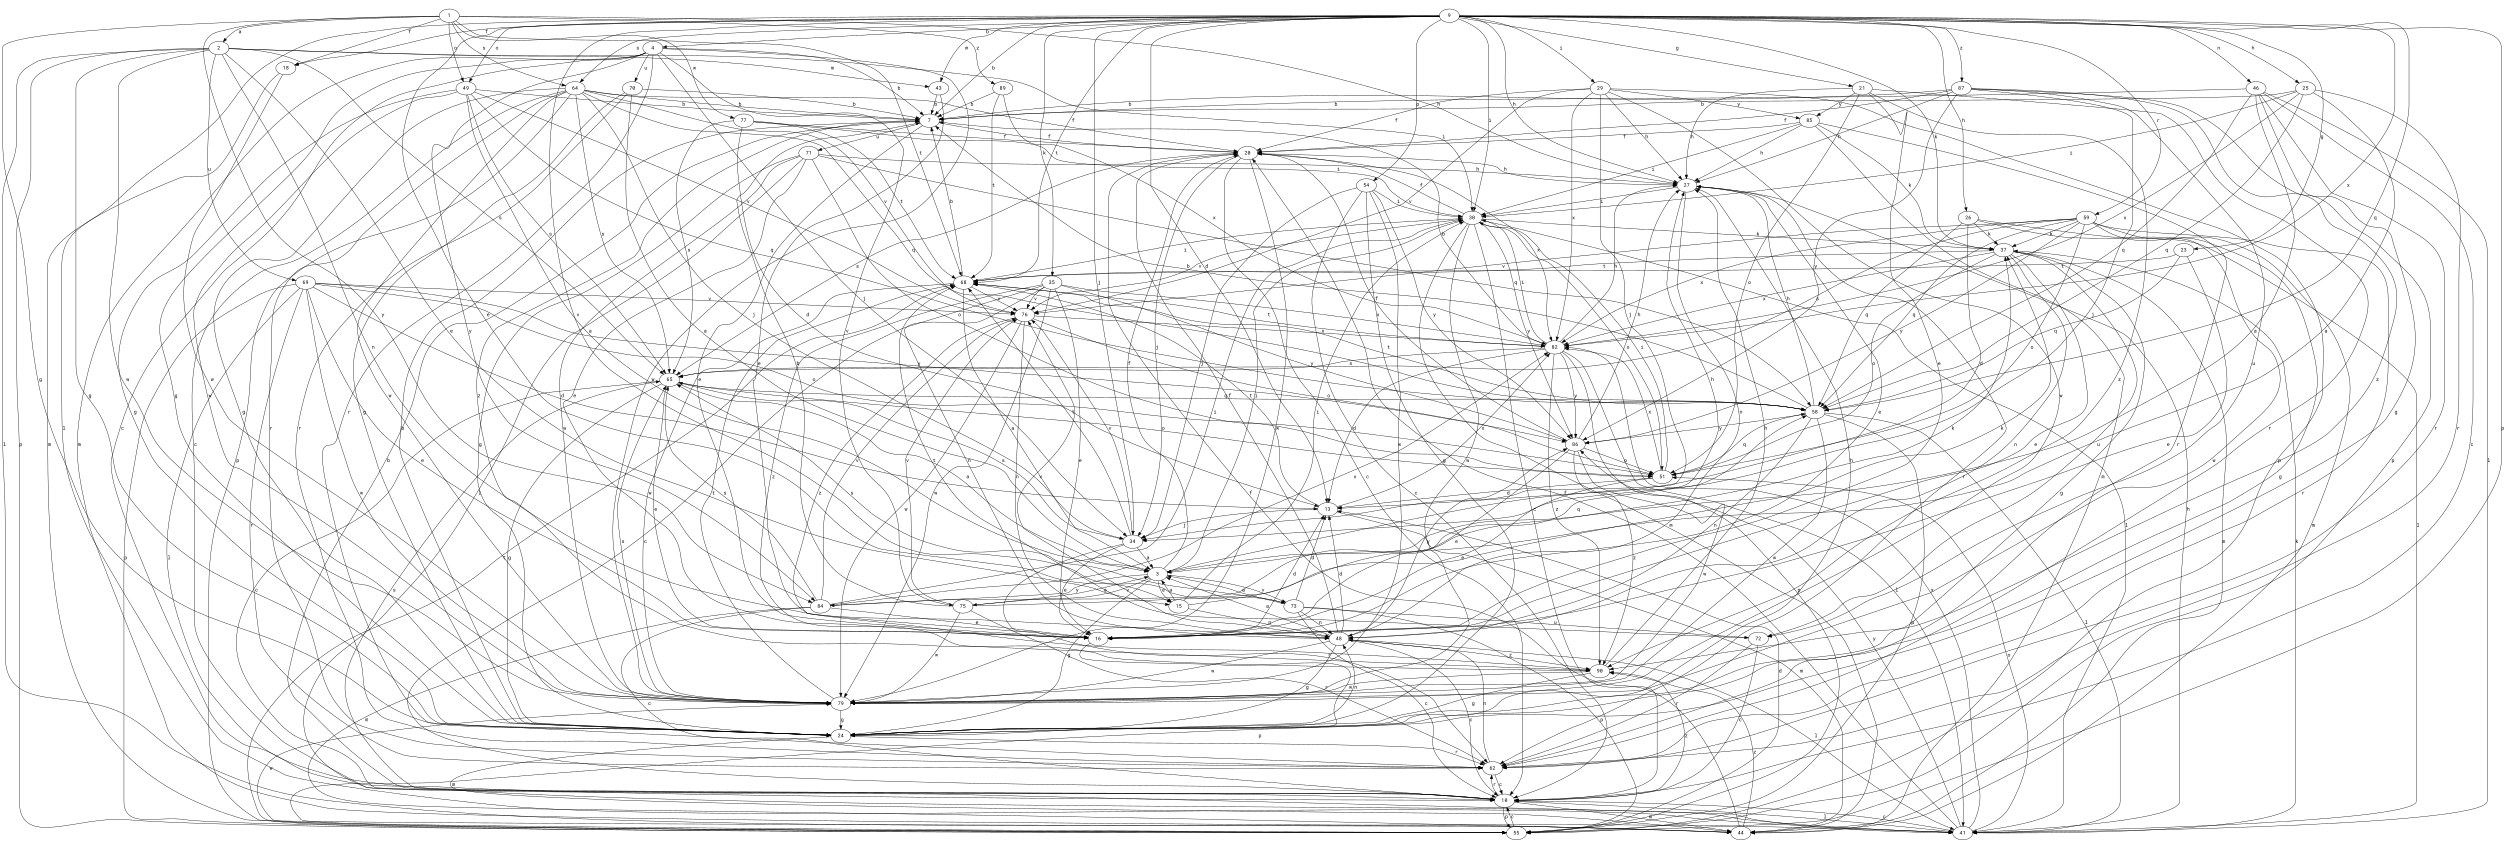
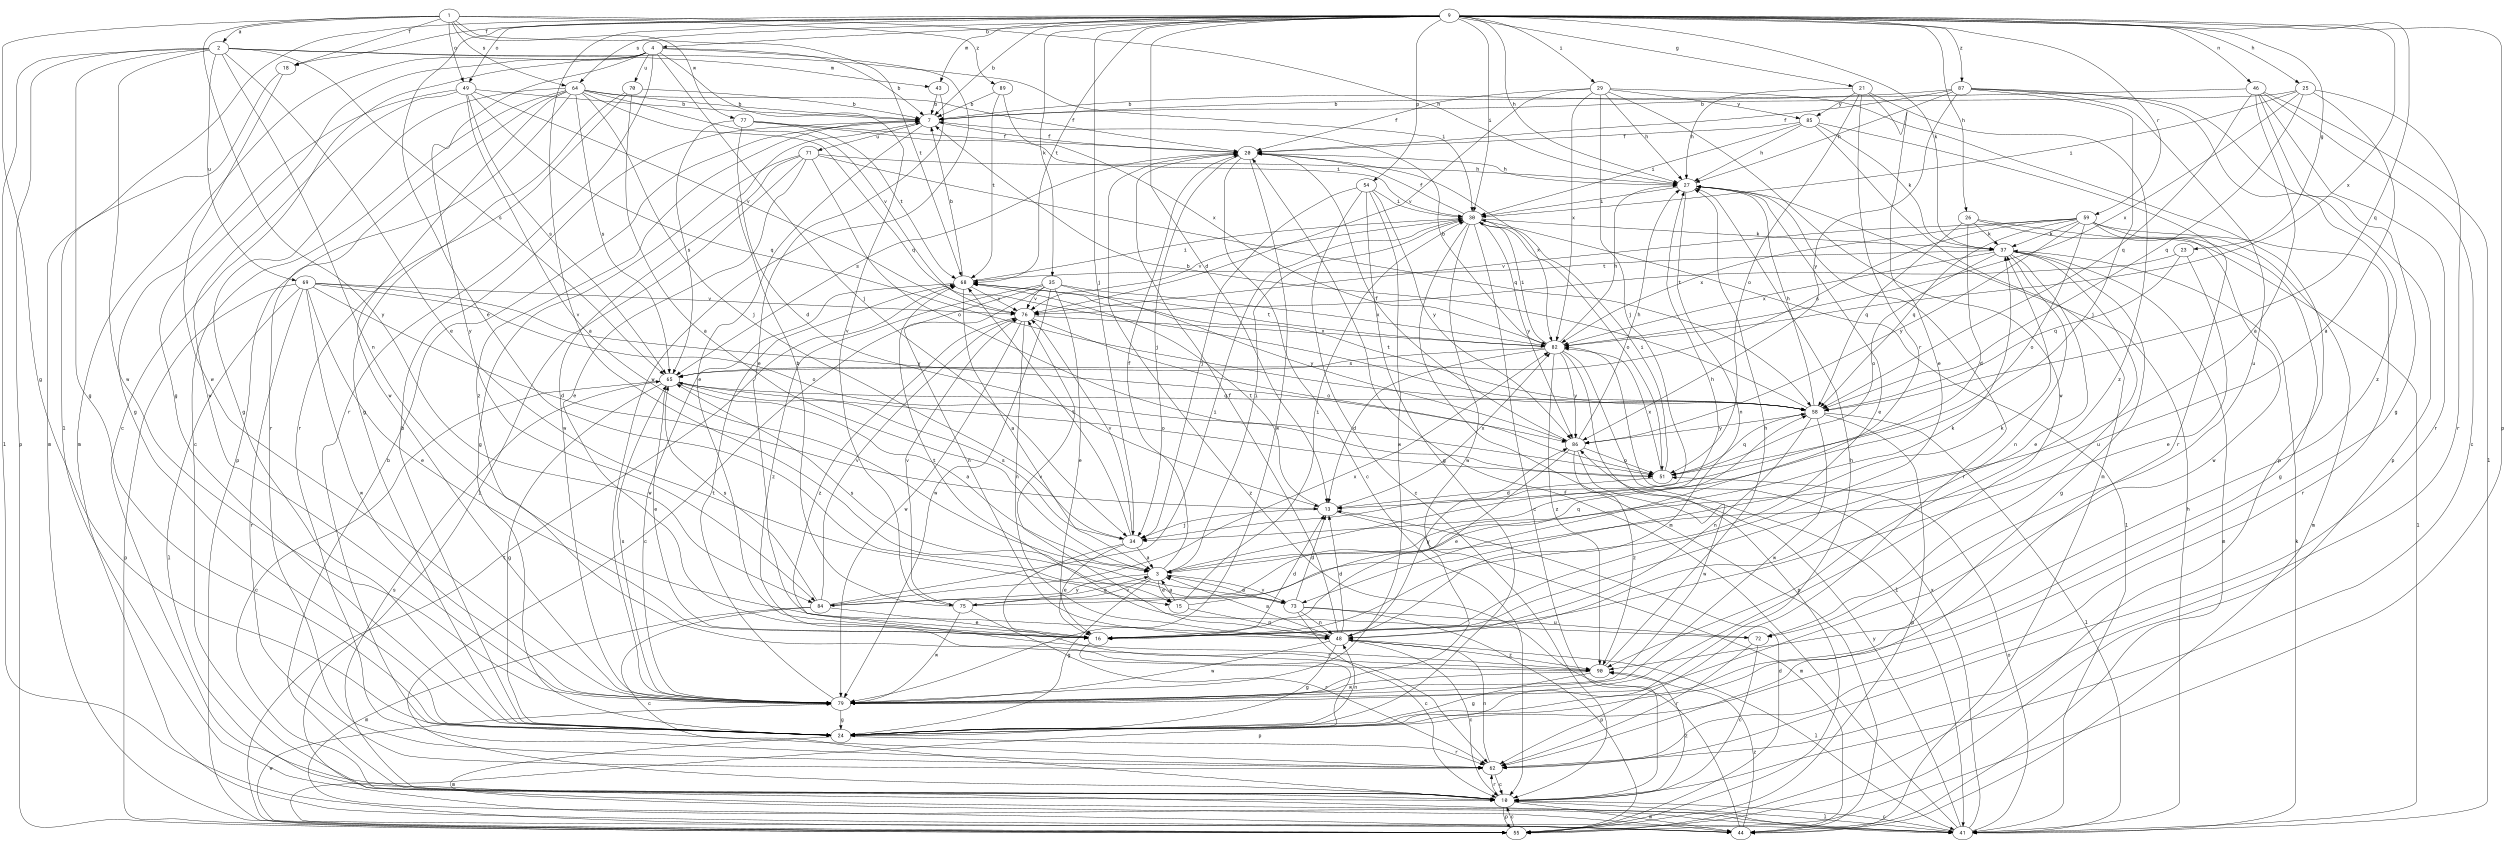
  strict digraph {
    fontname="Roboto Mono"
    node [fontname="Roboto Mono"]
    edge [fontname="Roboto Mono"]
    n1 [label=9]
    4
    7
    13
    15
    18
    21
    23
    25
    26
    27
    29
    30
    34
    35
    37
    41
    43
    46
    49
    54
    55
    58
    59
    64
    68
    73
    82
    87
    24
    84
    79
    75
    10
    44
    62
    70
    20
    16
    71
    90
    48
    3
    51
    85
    76
    86
    65
    72
    1
    2
    77
    89
    69
    n1 -> 4 [label=b]
    n1 -> 7 [label=b]
    n1 -> 13 [label=d]
    n1 -> 15 [label=e]
    n1 -> 18 [label=f]
    n1 -> 21 [label=g]
    n1 -> 23 [label=g]
    n1 -> 25 [label=h]
    n1 -> 26 [label=h]
    n1 -> 27 [label=h]
    n1 -> 29 [label=i]
    n1 -> 30 [label=i]
    n1 -> 34 [label=j]
    n1 -> 35 [label=k]
    n1 -> 37 [label=k]
    n1 -> 41 [label=l]
    n1 -> 43 [label=m]
    n1 -> 46 [label=n]
    n1 -> 49 [label=o]
    n1 -> 54 [label=p]
    n1 -> 55 [label=p]
    n1 -> 58 [label=q]
    n1 -> 59 [label=r]
    n1 -> 64 [label=s]
    n1 -> 68 [label=t]
    n1 -> 73 [label=v]
    n1 -> 82 [label=x]
    n1 -> 87 [label=z]
    4 -> 7 [label=b]
    4 -> 34 [label=j]
    4 -> 24 [label=g]
    4 -> 84 [label=y]
    4 -> 79 [label=w]
    4 -> 75 [label=v]
    4 -> 10 [label=c]
    4 -> 44 [label=m]
    4 -> 62 [label=r]
    4 -> 70 [label=u]
    7 -> 20 [label=f]
    7 -> 16 [label=e]
    7 -> 71 [label=u]
    7 -> 90 [label=z]
    13 -> 34 [label=j]
    13 -> 68 [label=t]
    13 -> 82 [label=x]
    13 -> 44 [label=m]
    15 -> 30 [label=i]
    15 -> 58 [label=q]
    15 -> 48 [label=n]
    15 -> 3 [label=a]
    18 -> 79 [label=w]
    18 -> 44 [label=m]
    21 -> 27 [label=h]
-   21 -> 62 [label=r]
+   21 -> 73 [label=r]
    21 -> 16 [label=e]
    21 -> 90 [label=z]
    21 -> 51 [label=o]
    21 -> 85 [label=y]
    23 -> 58 [label=q]
-   23 -> 68 [label=t]
+   23 -> 76 [label=t]
    23 -> 16 [label=e]
    25 -> 7 [label=b]
    25 -> 30 [label=i]
    25 -> 58 [label=q]
    25 -> 82 [label=x]
    25 -> 62 [label=r]
    25 -> 3 [label=a]
    26 -> 13 [label=d]
    26 -> 37 [label=k]
    26 -> 41 [label=l]
    26 -> 58 [label=q]
    26 -> 79 [label=w]
    27 -> 30 [label=i]
    27 -> 62 [label=r]
    27 -> 16 [label=e]
    27 -> 48 [label=n]
    29 -> 27 [label=h]
    29 -> 34 [label=j]
    29 -> 55 [label=p]
    29 -> 82 [label=x]
    29 -> 79 [label=w]
    29 -> 20 [label=f]
    29 -> 85 [label=y]
    29 -> 76 [label=v]
    30 -> 37 [label=k]
    30 -> 41 [label=l]
    30 -> 79 [label=w]
    30 -> 10 [label=c]
    30 -> 44 [label=m]
    30 -> 20 [label=f]
    30 -> 51 [label=o]
    30 -> 76 [label=v]
    30 -> 86 [label=y]
    34 -> 68 [label=t]
    34 -> 62 [label=r]
    34 -> 16 [label=e]
    34 -> 3 [label=a]
    34 -> 76 [label=v]
    34 -> 65 [label=s]
    35 -> 82 [label=x]
    35 -> 79 [label=w]
    35 -> 10 [label=c]
    35 -> 16 [label=e]
    35 -> 90 [label=z]
    35 -> 48 [label=n]
    35 -> 76 [label=v]
    35 -> 86 [label=y]
    37 -> 68 [label=t]
    37 -> 82 [label=x]
    37 -> 24 [label=g]
    37 -> 44 [label=m]
    37 -> 16 [label=e]
    37 -> 48 [label=n]
    37 -> 51 [label=o]
    37 -> 72 [label=u]
    41 -> 27 [label=h]
    41 -> 37 [label=k]
    41 -> 82 [label=x]
    41 -> 10 [label=c]
    41 -> 20 [label=f]
    41 -> 51 [label=o]
    41 -> 86 [label=y]
    43 -> 7 [label=b]
    43 -> 16 [label=e]
    46 -> 7 [label=b]
    46 -> 41 [label=l]
    46 -> 58 [label=q]
    46 -> 24 [label=g]
    46 -> 10 [label=c]
    46 -> 62 [label=r]
    46 -> 3 [label=a]
    49 -> 7 [label=b]
    49 -> 58 [label=q]
    49 -> 24 [label=g]
    49 -> 79 [label=w]
    49 -> 3 [label=a]
    49 -> 76 [label=v]
    49 -> 65 [label=s]
    54 -> 30 [label=i]
    54 -> 34 [label=j]
    54 -> 24 [label=g]
    54 -> 79 [label=w]
    54 -> 10 [label=c]
    54 -> 86 [label=y]
    55 -> 13 [label=d]
    55 -> 68 [label=t]
    55 -> 79 [label=w]
    55 -> 10 [label=c]
    58 -> 7 [label=b]
    58 -> 27 [label=h]
    58 -> 41 [label=l]
    58 -> 55 [label=p]
    58 -> 68 [label=t]
    58 -> 79 [label=w]
    58 -> 48 [label=n]
    58 -> 86 [label=y]
    59 -> 37 [label=k]
    59 -> 58 [label=q]
    59 -> 82 [label=x]
    59 -> 24 [label=g]
    59 -> 44 [label=m]
    59 -> 62 [label=r]
    59 -> 51 [label=o]
    59 -> 76 [label=v]
    59 -> 86 [label=y]
    59 -> 65 [label=s]
    64 -> 7 [label=b]
    64 -> 34 [label=j]
    64 -> 55 [label=p]
    64 -> 58 [label=q]
    64 -> 24 [label=g]
    64 -> 79 [label=w]
    64 -> 10 [label=c]
    64 -> 62 [label=r]
    64 -> 20 [label=f]
    64 -> 76 [label=v]
    64 -> 65 [label=s]
    68 -> 7 [label=b]
    68 -> 30 [label=i]
    68 -> 79 [label=w]
    68 -> 3 [label=a]
    68 -> 76 [label=v]
    73 -> 13 [label=d]
    73 -> 55 [label=p]
    73 -> 10 [label=c]
    73 -> 48 [label=n]
    73 -> 3 [label=a]
    73 -> 65 [label=s]
    73 -> 72 [label=u]
    82 -> 7 [label=b]
    82 -> 13 [label=d]
    82 -> 27 [label=h]
    82 -> 30 [label=i]
    82 -> 41 [label=l]
    82 -> 55 [label=p]
    82 -> 68 [label=t]
    82 -> 90 [label=z]
    82 -> 86 [label=y]
    82 -> 65 [label=s]
    87 -> 7 [label=b]
    87 -> 27 [label=h]
    87 -> 34 [label=j]
    87 -> 55 [label=p]
    87 -> 20 [label=f]
    87 -> 90 [label=z]
    87 -> 86 [label=y]
    87 -> 72 [label=u]
    24 -> 7 [label=b]
    24 -> 27 [label=h]
    24 -> 44 [label=m]
    24 -> 62 [label=r]
    24 -> 48 [label=n]
    84 -> 30 [label=i]
    84 -> 37 [label=k]
    84 -> 82 [label=x]
    84 -> 10 [label=c]
    84 -> 44 [label=m]
    84 -> 16 [label=e]
    84 -> 76 [label=v]
    84 -> 65 [label=s]
    79 -> 68 [label=t]
    79 -> 24 [label=g]
    79 -> 65 [label=s]
    75 -> 7 [label=b]
    75 -> 37 [label=k]
    75 -> 79 [label=w]
    75 -> 62 [label=r]
    75 -> 3 [label=a]
    75 -> 76 [label=v]
    10 -> 7 [label=b]
    10 -> 41 [label=l]
    10 -> 55 [label=p]
    10 -> 44 [label=m]
    10 -> 62 [label=r]
    10 -> 90 [label=z]
    10 -> 65 [label=s]
-   44 -> 20 [label=f]
+   44 -> 20 [label=z]
    44 -> 90 [label=z]
    62 -> 10 [label=c]
    62 -> 48 [label=n]
    70 -> 7 [label=b]
    70 -> 24 [label=g]
    70 -> 62 [label=r]
    70 -> 3 [label=a]
    20 -> 27 [label=h]
    20 -> 34 [label=j]
    20 -> 82 [label=x]
    20 -> 79 [label=w]
    20 -> 10 [label=c]
    20 -> 65 [label=s]
    16 -> 13 [label=d]
    16 -> 55 [label=p]
    71 -> 27 [label=h]
    71 -> 41 [label=l]
    71 -> 58 [label=q]
    71 -> 24 [label=g]
    71 -> 79 [label=w]
    71 -> 16 [label=e]
    71 -> 51 [label=o]
    90 -> 27 [label=h]
    90 -> 24 [label=g]
    90 -> 79 [label=w]
    48 -> 13 [label=d]
    48 -> 41 [label=l]
    48 -> 24 [label=g]
    48 -> 79 [label=w]
    48 -> 10 [label=c]
    48 -> 20 [label=f]
    48 -> 90 [label=z]
    48 -> 3 [label=a]
    48 -> 76 [label=v]
    48 -> 86 [label=y]
    3 -> 15 [label=e]
    3 -> 27 [label=h]
    3 -> 30 [label=i]
    3 -> 73 [label=v]
    3 -> 24 [label=g]
    3 -> 84 [label=y]
    3 -> 75 [label=v]
    3 -> 20 [label=f]
    51 -> 13 [label=d]
    51 -> 30 [label=i]
    51 -> 58 [label=q]
    51 -> 82 [label=x]
-   51 -> 16 [label=e]
    85 -> 27 [label=h]
    85 -> 30 [label=i]
    85 -> 37 [label=k]
    85 -> 44 [label=m]
    85 -> 62 [label=r]
    85 -> 20 [label=f]
    76 -> 82 [label=x]
    76 -> 79 [label=w]
    76 -> 90 [label=z]
    76 -> 48 [label=n]
    76 -> 51 [label=o]
    86 -> 27 [label=h]
    86 -> 79 [label=w]
    86 -> 20 [label=f]
    86 -> 16 [label=e]
    86 -> 90 [label=z]
    86 -> 51 [label=o]
    65 -> 58 [label=q]
    65 -> 24 [label=g]
    65 -> 10 [label=c]
    65 -> 16 [label=e]
    65 -> 3 [label=a]
    65 -> 51 [label=o]
    72 -> 68 [label=t]
    72 -> 10 [label=c]
    72 -> 62 [label=r]
    1 -> 18 [label=f]
    1 -> 27 [label=h]
    1 -> 49 [label=o]
    1 -> 64 [label=s]
    1 -> 68 [label=t]
    1 -> 24 [label=g]
    1 -> 84 [label=y]
    1 -> 2 [label=a]
    1 -> 77 [label=w]
    1 -> 89 [label=z]
    2 -> 15 [label=e]
    2 -> 30 [label=i]
    2 -> 41 [label=l]
    2 -> 43 [label=m]
    2 -> 55 [label=p]
    2 -> 24 [label=g]
    2 -> 79 [label=w]
    2 -> 48 [label=n]
    2 -> 65 [label=s]
    2 -> 69 [label=u]
    77 -> 13 [label=d]
    77 -> 30 [label=i]
    77 -> 68 [label=t]
    77 -> 20 [label=f]
    77 -> 65 [label=s]
    89 -> 7 [label=b]
    89 -> 68 [label=t]
    89 -> 82 [label=x]
    69 -> 13 [label=d]
    69 -> 41 [label=l]
    69 -> 55 [label=p]
    69 -> 79 [label=w]
    69 -> 62 [label=r]
    69 -> 16 [label=e]
    69 -> 51 [label=o]
    69 -> 76 [label=v]
    69 -> 86 [label=y]
  }
